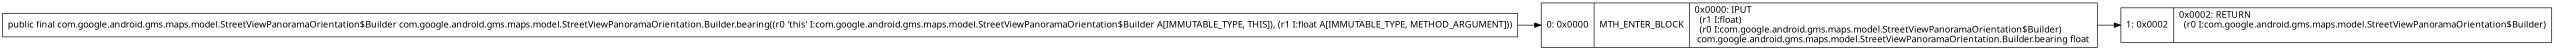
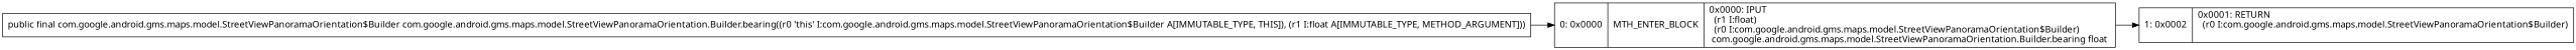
  digraph {
    rankdir=LR
    fontname="Noto Sans"
    node [shape=record fontname="Noto Sans"]
    edge [fontname="Noto Sans"]
    n1 [label="{0\:\ 0x0000|MTH_ENTER_BLOCK\l|0x0000: IPUT  \l  (r1 I:float)\l  (r0 I:com.google.android.gms.maps.model.StreetViewPanoramaOrientation$Builder)\l com.google.android.gms.maps.model.StreetViewPanoramaOrientation.Builder.bearing float \l}"]
-   n2 [label="{1\:\ 0x0002|0x0002: RETURN  \l  (r0 I:com.google.android.gms.maps.model.StreetViewPanoramaOrientation$Builder)\l \l}"]
+   n2 [label="{1\:\ 0x0002|0x0001: RETURN  \l  (r0 I:com.google.android.gms.maps.model.StreetViewPanoramaOrientation$Builder)\l \l}"]
    n3 [label="{public final com.google.android.gms.maps.model.StreetViewPanoramaOrientation$Builder com.google.android.gms.maps.model.StreetViewPanoramaOrientation.Builder.bearing((r0 'this' I:com.google.android.gms.maps.model.StreetViewPanoramaOrientation$Builder A[IMMUTABLE_TYPE, THIS]), (r1 I:float A[IMMUTABLE_TYPE, METHOD_ARGUMENT])) }"]
    n1 -> n2
    n3 -> n1
  }
